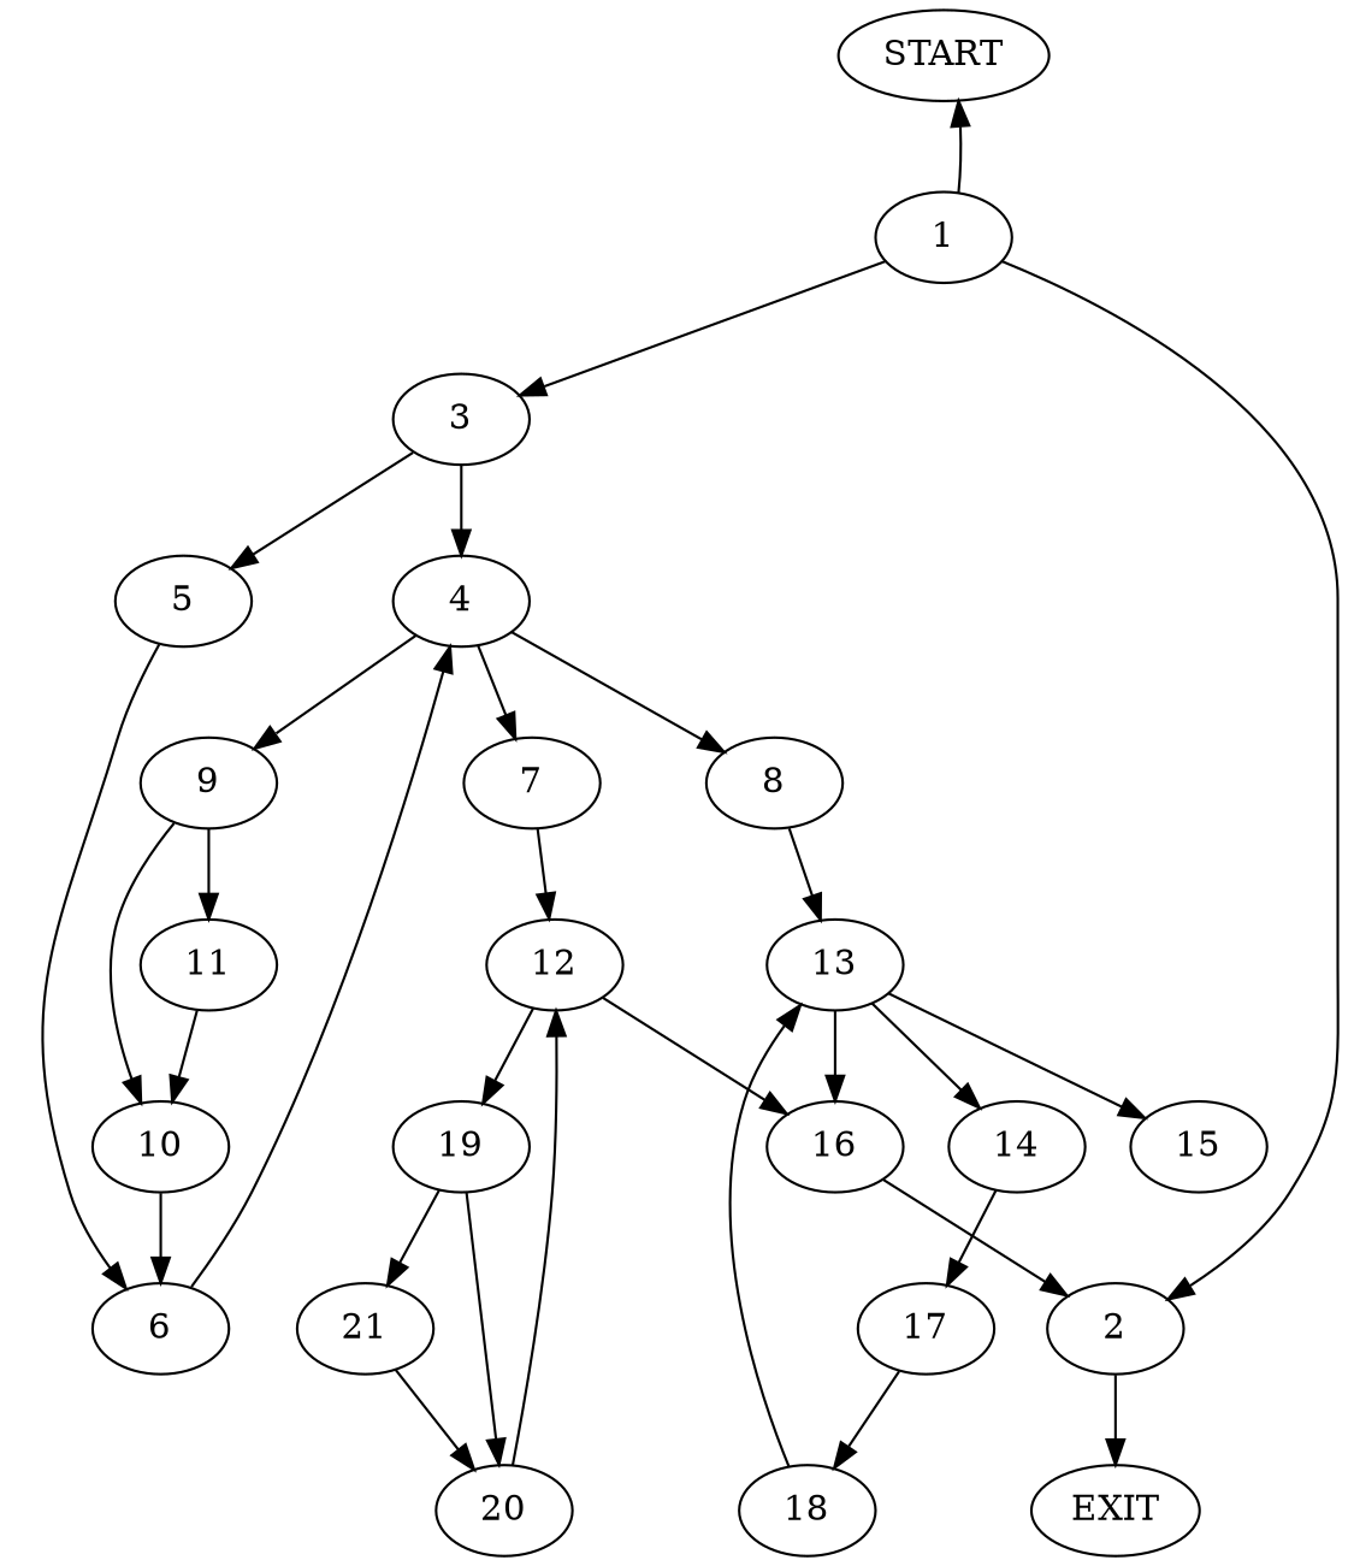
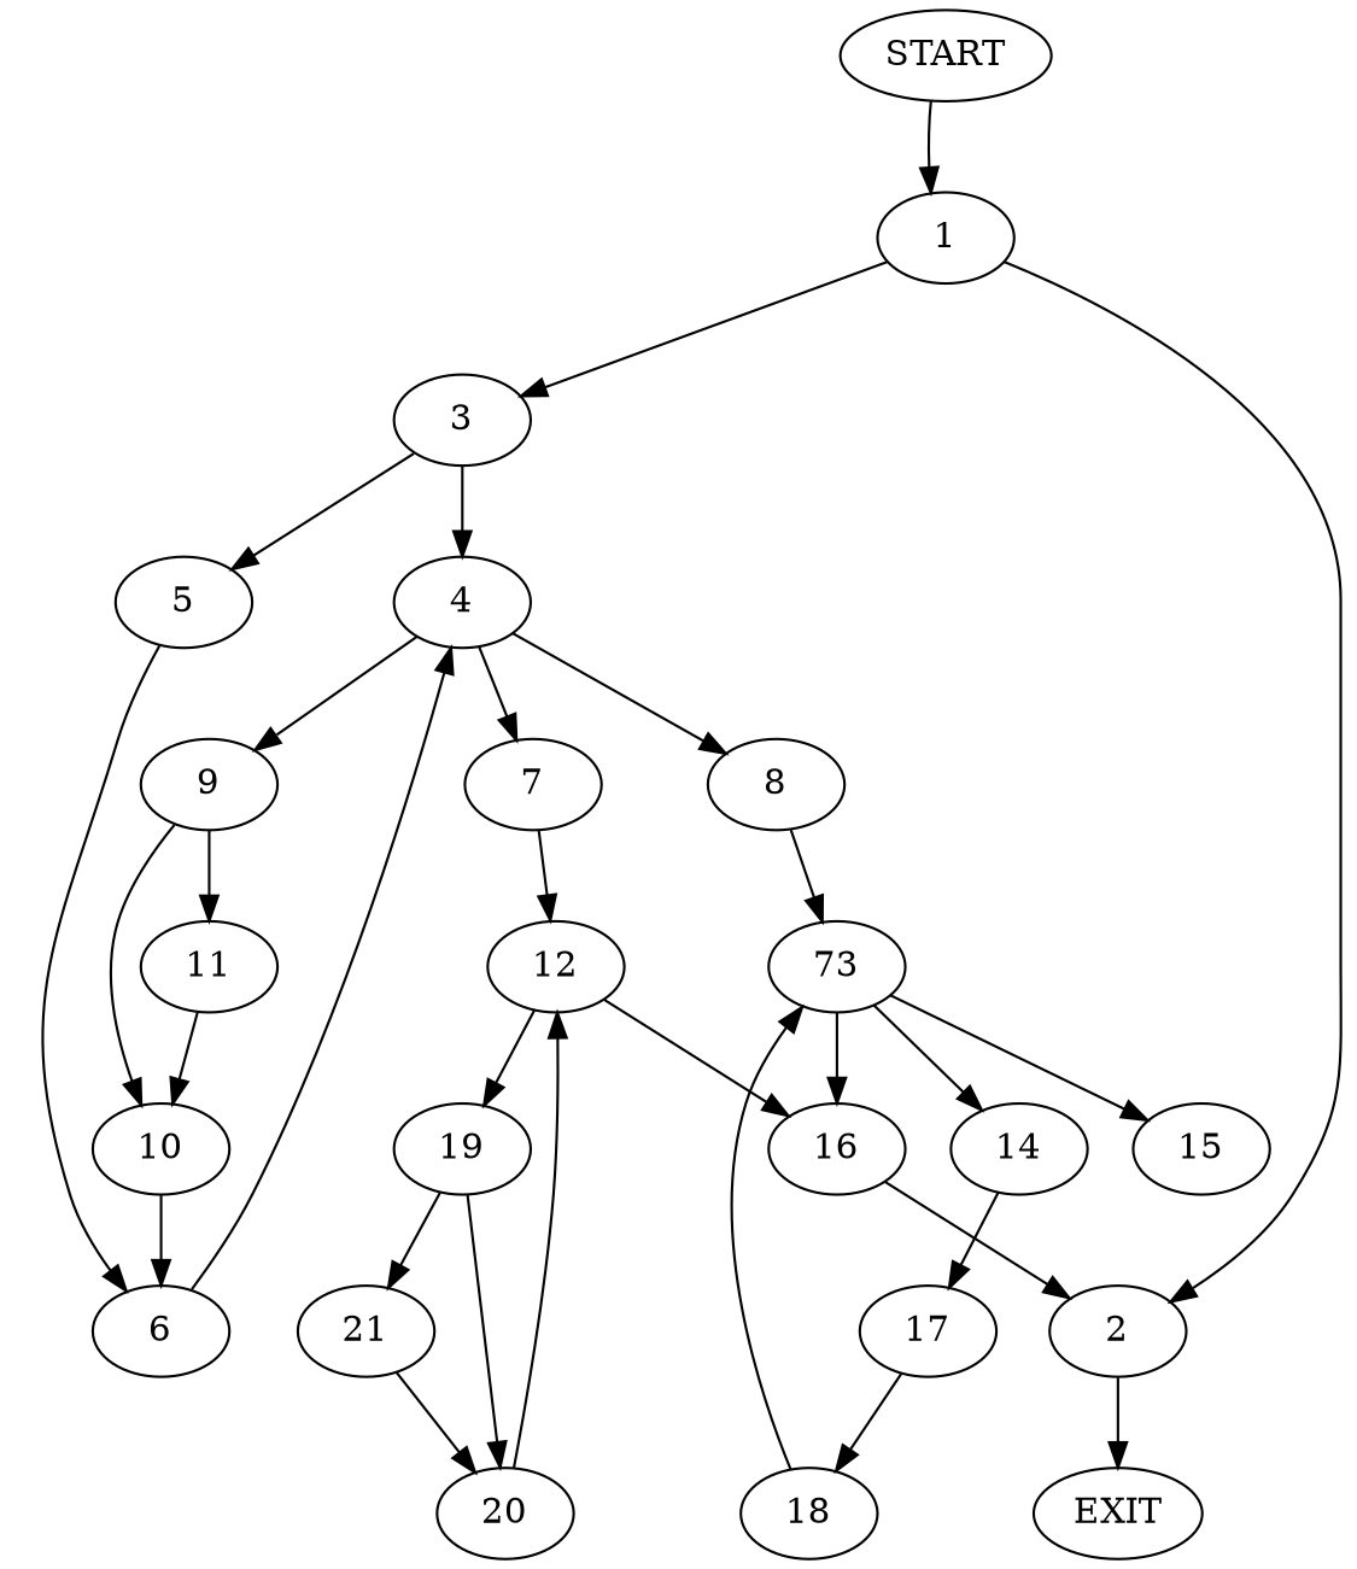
  digraph {
    n1 [label=START]
    1
    2
    3
    n5 [label=EXIT]
    4
    5
    7
    8
    9
    6
    12
-   13
+   13 [label=73]
    10
    11
    16
    19
    14
    15
    20
    21
    17
    18
-   1 -> n1
+   n1 -> 1
    1 -> 2
    1 -> 3
    2 -> n5
    3 -> 4
    3 -> 5
    4 -> 7
    4 -> 8
    4 -> 9
    5 -> 6
    7 -> 12
    8 -> 13
    9 -> 10
    9 -> 11
    6 -> 4
    12 -> 16
    12 -> 19
    13 -> 16
    13 -> 14
    13 -> 15
    10 -> 6
    11 -> 10
    16 -> 2
    19 -> 20
    19 -> 21
    14 -> 17
    20 -> 12
    21 -> 20
    17 -> 18
    18 -> 13
  }
